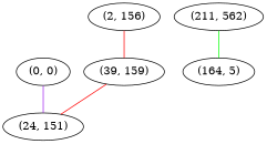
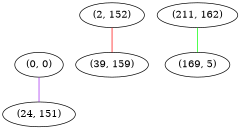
  graph {
    edge [color=red weight=1]
    "(0, 0)"
    "(24, 151)"
-   "(2, 156)"
+   "(2, 156)" [label="(2, 152)"]
    "(39, 159)"
-   "(211, 162)" [label="(211, 562)"]
-   "(169, 5)" [label="(164, 5)"]
+   "(211, 162)"
+   "(169, 5)"
    "(0, 0)" -- "(24, 151)" [color=purple weight=4]
    "(2, 156)" -- "(39, 159)"
-   "(39, 159)" -- "(24, 151)"
    "(211, 162)" -- "(169, 5)" [color=green weight=2]
  }
